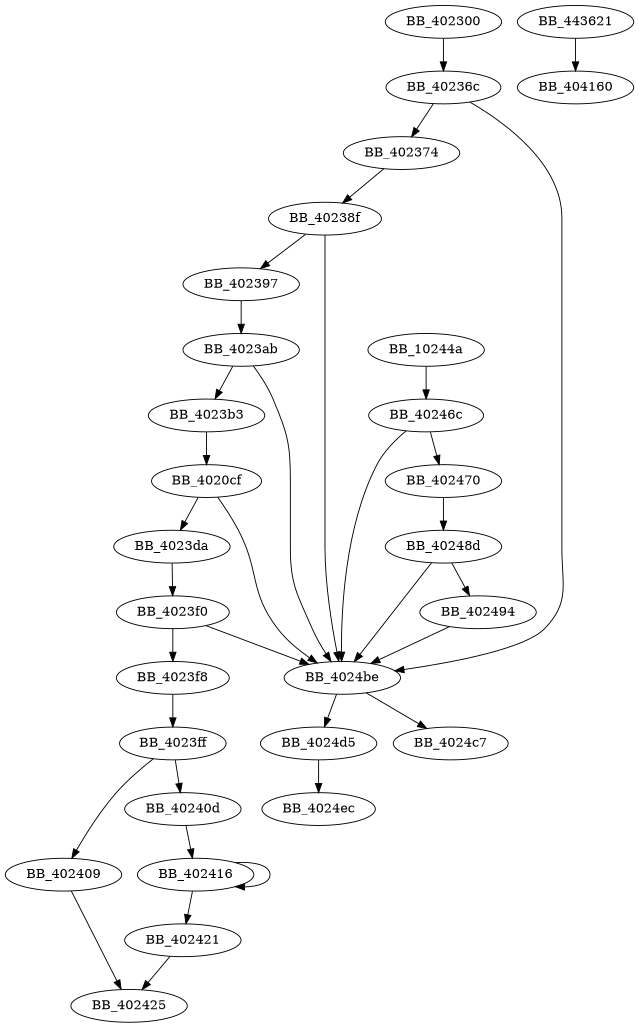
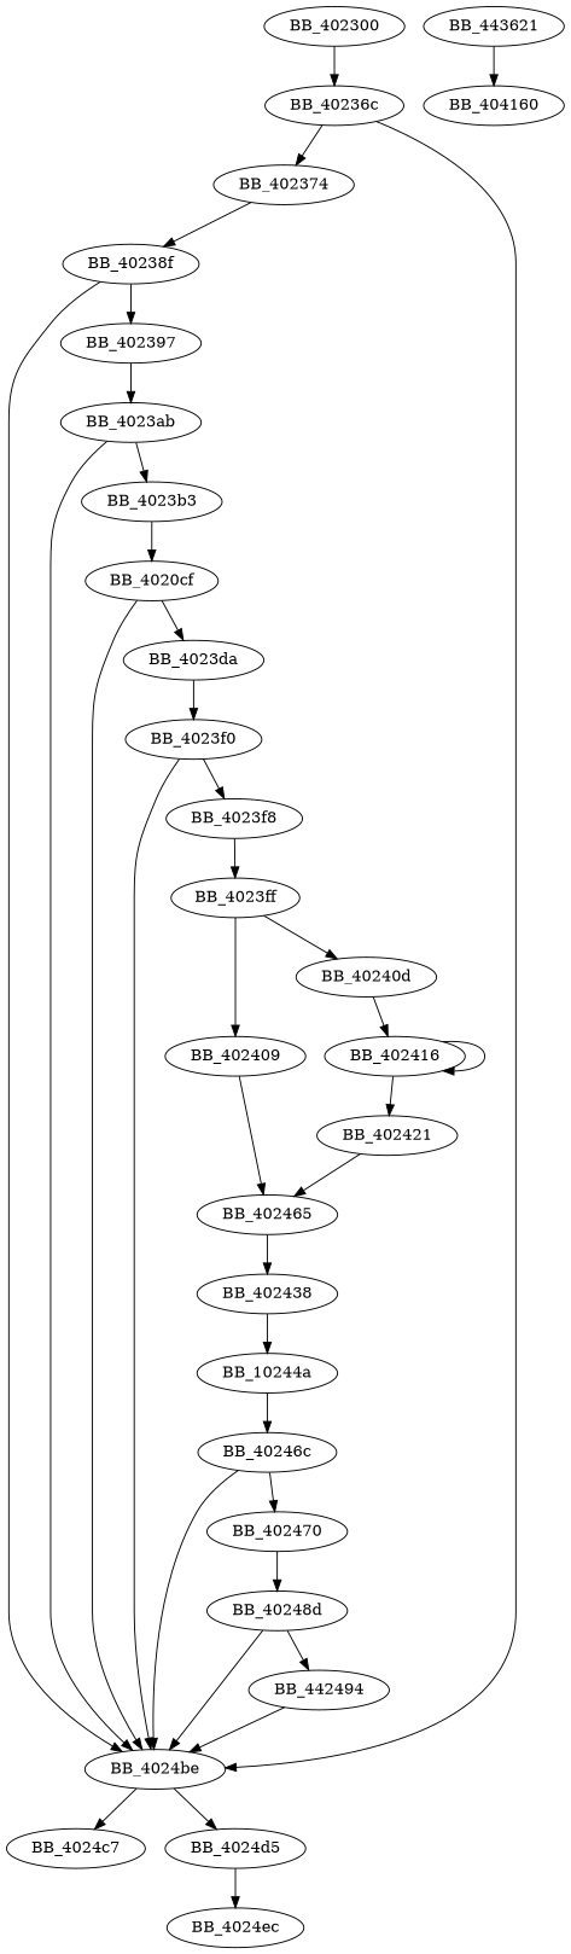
  digraph {
    fontname="DejaVu Serif"
    node [fontname="DejaVu Serif"]
    edge [fontname="DejaVu Serif"]
    BB_402300
    BB_40236c
    BB_402374
    BB_4024be
    BB_40238f
    BB_4024c7
    BB_4024d5
    BB_402397
    BB_4024ec
    BB_4023ab
    BB_4023b3
    n12 [label=BB_4020cf]
    BB_4023da
    BB_4023f0
    BB_4023f8
    BB_4023ff
    BB_402409
    BB_40240d
-   BB_402425
+   BB_402425 [label=BB_402465]
    BB_402416
+   BB_402438
    BB_402421
    n23 [label=BB_10244a]
    BB_40246c
    BB_402470
    BB_40248d
-   BB_402494
+   BB_402494 [label=BB_442494]
    BB_443621
    BB_404160
    BB_402300 -> BB_40236c
    BB_40236c -> BB_402374
    BB_40236c -> BB_4024be
    BB_402374 -> BB_40238f
    BB_4024be -> BB_4024c7
    BB_4024be -> BB_4024d5
    BB_40238f -> BB_4024be
    BB_40238f -> BB_402397
    BB_4024d5 -> BB_4024ec
    BB_402397 -> BB_4023ab
    BB_4023ab -> BB_4024be
    BB_4023ab -> BB_4023b3
    BB_4023b3 -> n12
    n12 -> BB_4024be
    n12 -> BB_4023da
    BB_4023da -> BB_4023f0
    BB_4023f0 -> BB_4024be
    BB_4023f0 -> BB_4023f8
    BB_4023f8 -> BB_4023ff
    BB_4023ff -> BB_402409
    BB_4023ff -> BB_40240d
    BB_402409 -> BB_402425
    BB_40240d -> BB_402416
+   BB_402425 -> BB_402438
    BB_402416 -> BB_402416
    BB_402416 -> BB_402421
+   BB_402438 -> n23
    BB_402421 -> BB_402425
    n23 -> BB_40246c
    BB_40246c -> BB_4024be
    BB_40246c -> BB_402470
    BB_402470 -> BB_40248d
    BB_40248d -> BB_4024be
    BB_40248d -> BB_402494
    BB_402494 -> BB_4024be
    BB_443621 -> BB_404160
  }
